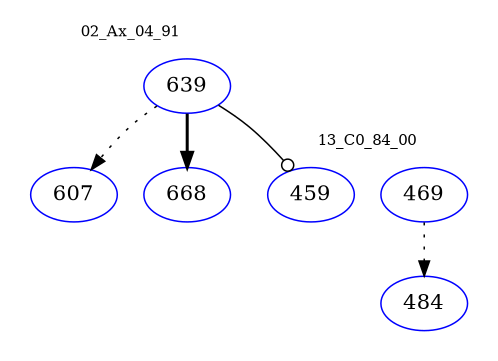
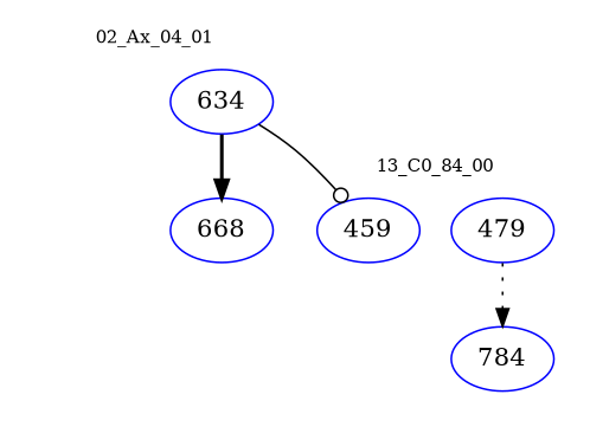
  digraph {
    node [color=blue]
    edge [arrowhead=normal color=black style=dotted]
-   n1 [label=639]
-   n2 [label=607]
+   n1 [label=634]
    n3 [label=668]
-   n4 [label=469]
+   n4 [label=479]
    n5 [label=459]
-   n6 [label=484]
+   n6 [label=784]
    subgraph cluster_1 {
      color=white
      fontsize=10
-     label="02_Ax_04_91"
+     label="02_Ax_04_01"
      n1
-     n2
      n3
    }
    subgraph cluster_2 {
      color=white
      fontsize=10
      label="13_C0_84_00"
      n4
      n5
      n6
    }
-   n1 -> n2
    n1 -> n3 [style=bold]
    n1 -> n5 [arrowhead=odot style=solid]
    n4 -> n6
  }
